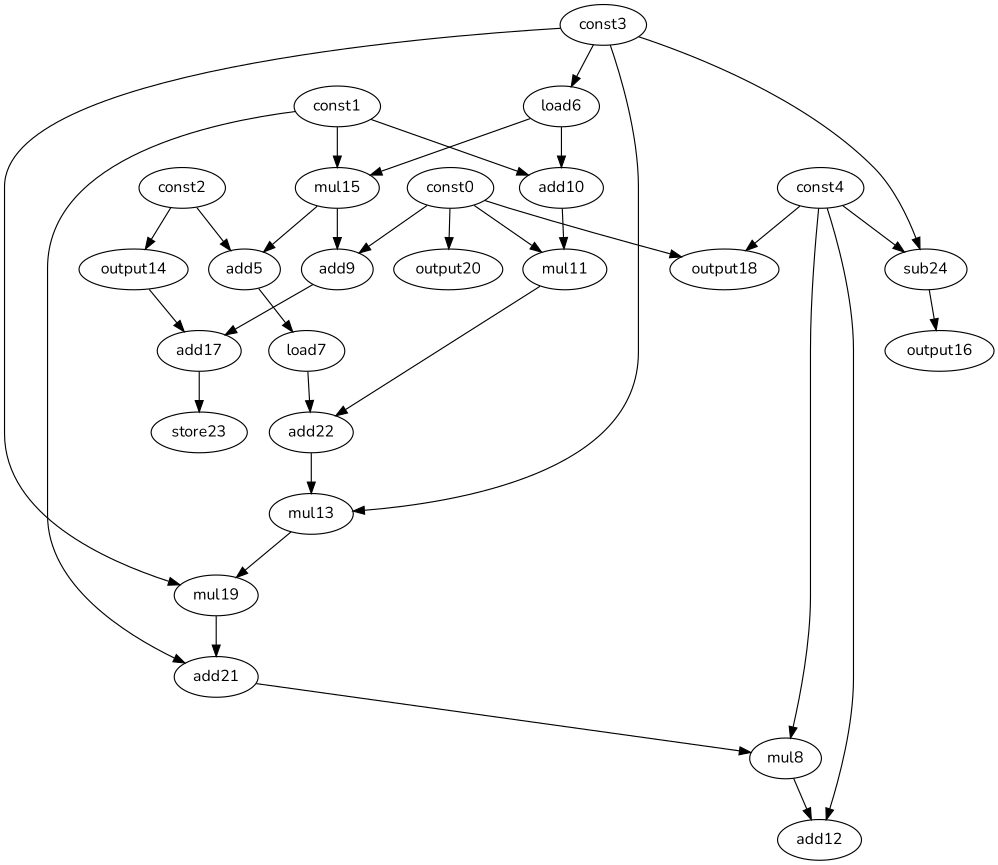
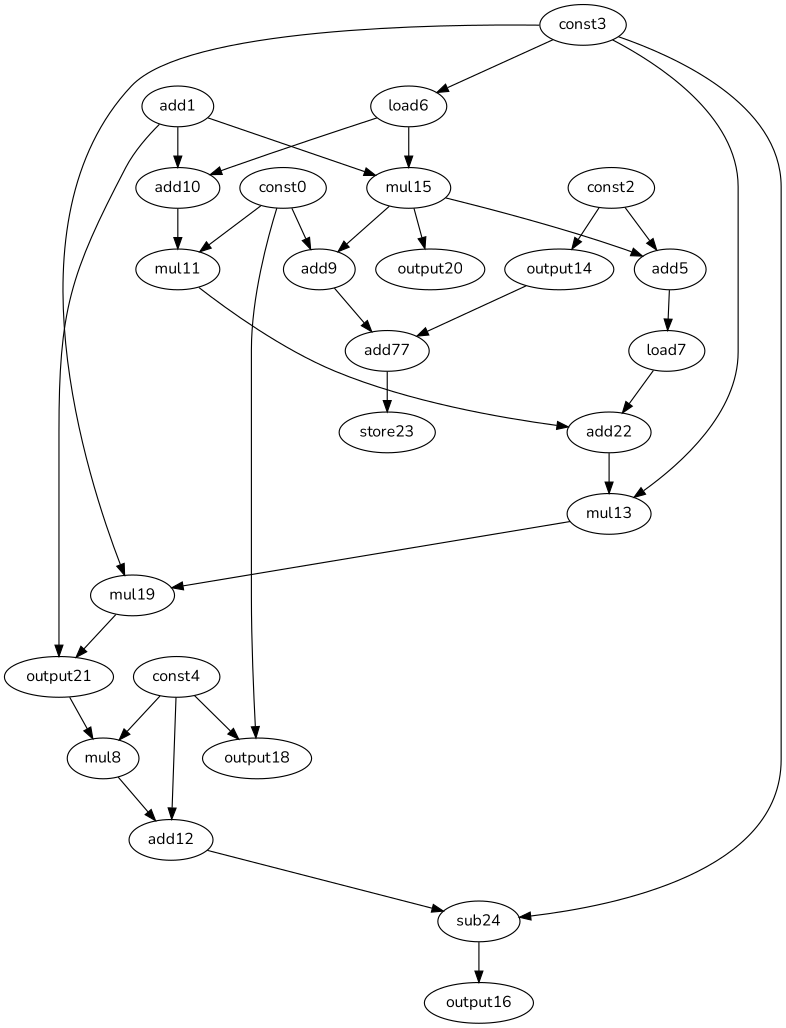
  digraph {
    fontname=Nunito
    node [fontname=Nunito opcode=add]
    edge [fontname=Nunito operand=0]
    const0 [opcode=const]
    add9
    mul11 [opcode=mul]
    output18 [opcode=output]
    output20 [opcode=output]
-   add17
+   add17 [label=add77]
    add22
-   const1 [opcode=const]
+   const1 [opcode=const label=add1]
    add10
    mul15 [opcode=mul]
-   add21
+   add21 [label=output21]
    add5
    mul8 [opcode=mul]
    const2 [opcode=const]
    output14 [opcode=output]
    load7 [opcode=load]
    store23 [opcode=store]
    const3 [opcode=const]
    load6 [opcode=load]
    mul13 [opcode=mul]
    mul19 [opcode=mul]
    sub24 [opcode=sub]
    output16 [opcode=output]
    const4 [opcode=const]
    add12
    const0 -> add9
    const0 -> mul11
    const0 -> output18
-   const0 -> output20
+   mul15 -> output20
    add9 -> add17
    mul11 -> add22
    add17 -> store23
    add22 -> mul13 [operand=1]
    const1 -> add10
    const1 -> mul15
    const1 -> add21
    add10 -> mul11 [operand=1]
    mul15 -> add9 [operand=1]
    mul15 -> add5 [operand=1]
    add21 -> mul8 [operand=1]
    add5 -> load7
    mul8 -> add12
    const2 -> add5
    const2 -> output14
    output14 -> add17 [operand=1]
    load7 -> add22 [operand=1]
    const3 -> load6
    const3 -> mul13
    const3 -> mul19
    const3 -> sub24
    load6 -> add10 [operand=1]
    load6 -> mul15 [operand=1]
    mul13 -> mul19 [operand=1]
    mul19 -> add21 [operand=1]
    sub24 -> output16
    const4 -> output18 [operand=1]
    const4 -> mul8
    const4 -> add12 [operand=1]
-   const4 -> sub24 [operand=1]
+   add12 -> sub24 [operand=1]
  }
